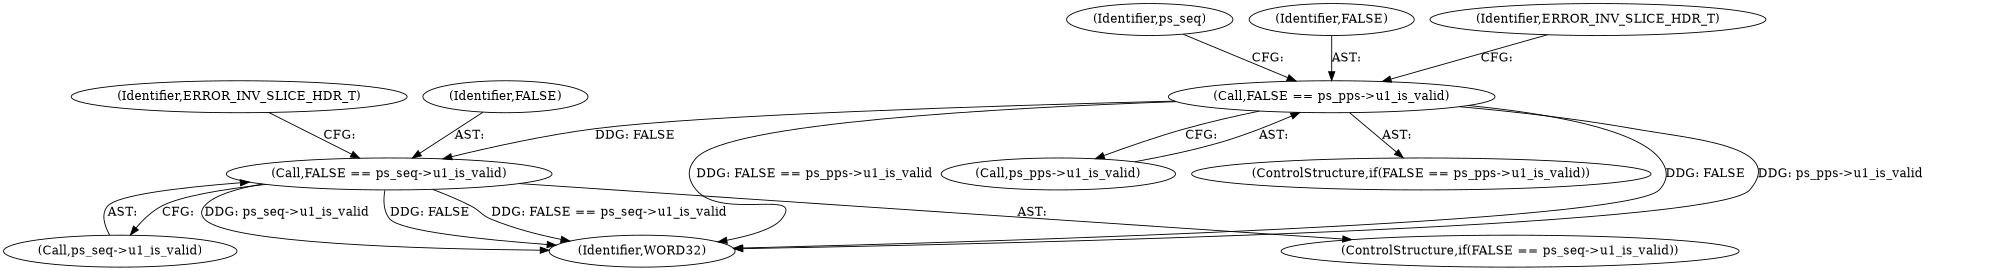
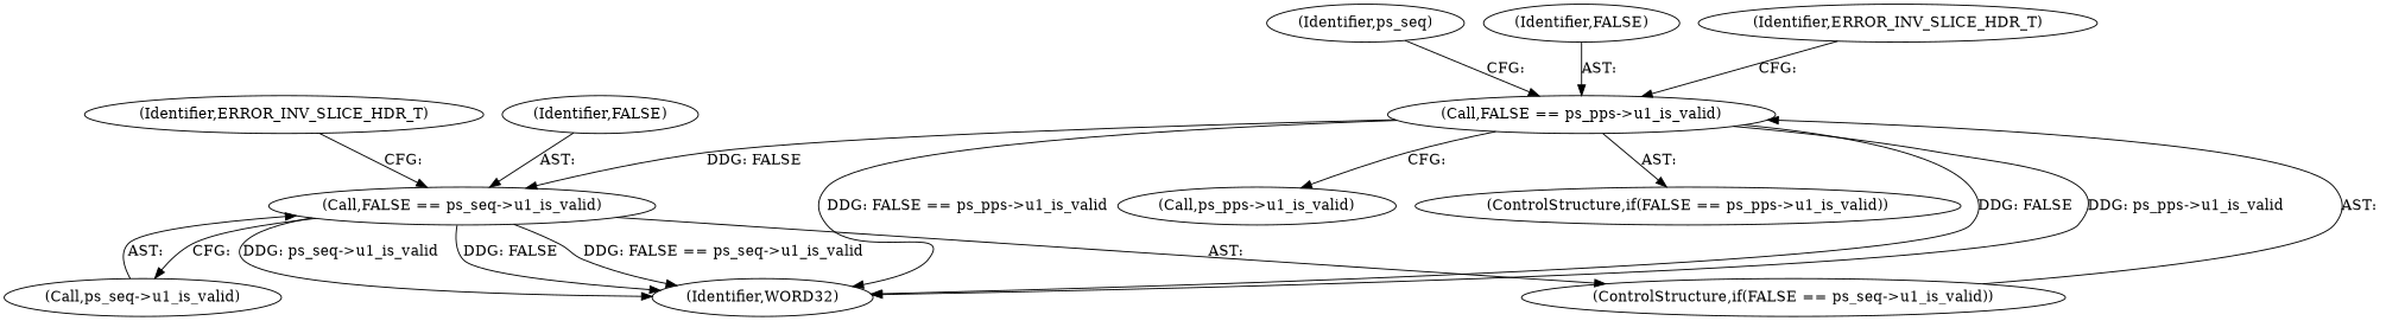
  digraph {
    n1 [label="(Call,FALSE == ps_pps->u1_is_valid)"]
    n2 [label="(Call,FALSE == ps_seq->u1_is_valid)"]
    n3 [label="(Call,ps_pps->u1_is_valid)"]
    n4 [label="(ControlStructure,if(FALSE == ps_pps->u1_is_valid))"]
    n5 [label="(Identifier,WORD32)"]
    n6 [label="(Call,ps_seq->u1_is_valid)"]
    n7 [label="(ControlStructure,if(FALSE == ps_seq->u1_is_valid))"]
    n8 [label="(Identifier,ps_seq)"]
    n9 [label="(Identifier,FALSE)"]
    n10 [label="(Identifier,ERROR_INV_SLICE_HDR_T)"]
    n11 [label="(Identifier,FALSE)"]
    n12 [label="(Identifier,ERROR_INV_SLICE_HDR_T)"]
    n1 -> n2 [label="DDG: FALSE"]
    n1 -> n3 [label="CFG: "]
    n1 -> n4 [label="AST: "]
    n1 -> n5 [label="DDG: FALSE"]
    n1 -> n5 [label="DDG: ps_pps->u1_is_valid"]
    n1 -> n5 [label="DDG: FALSE == ps_pps->u1_is_valid"]
    n2 -> n5 [label="DDG: ps_seq->u1_is_valid"]
    n2 -> n5 [label="DDG: FALSE"]
    n2 -> n5 [label="DDG: FALSE == ps_seq->u1_is_valid"]
    n2 -> n6 [label="CFG: "]
    n2 -> n7 [label="AST: "]
-   n3 -> n1 [label="AST: "]
+   n7 -> n1 [label="AST: "]
    n6 -> n2 [label="AST: "]
    n8 -> n1 [label="CFG: "]
    n9 -> n1 [label="AST: "]
    n10 -> n2 [label="CFG: "]
    n11 -> n2 [label="AST: "]
    n12 -> n1 [label="CFG: "]
  }
